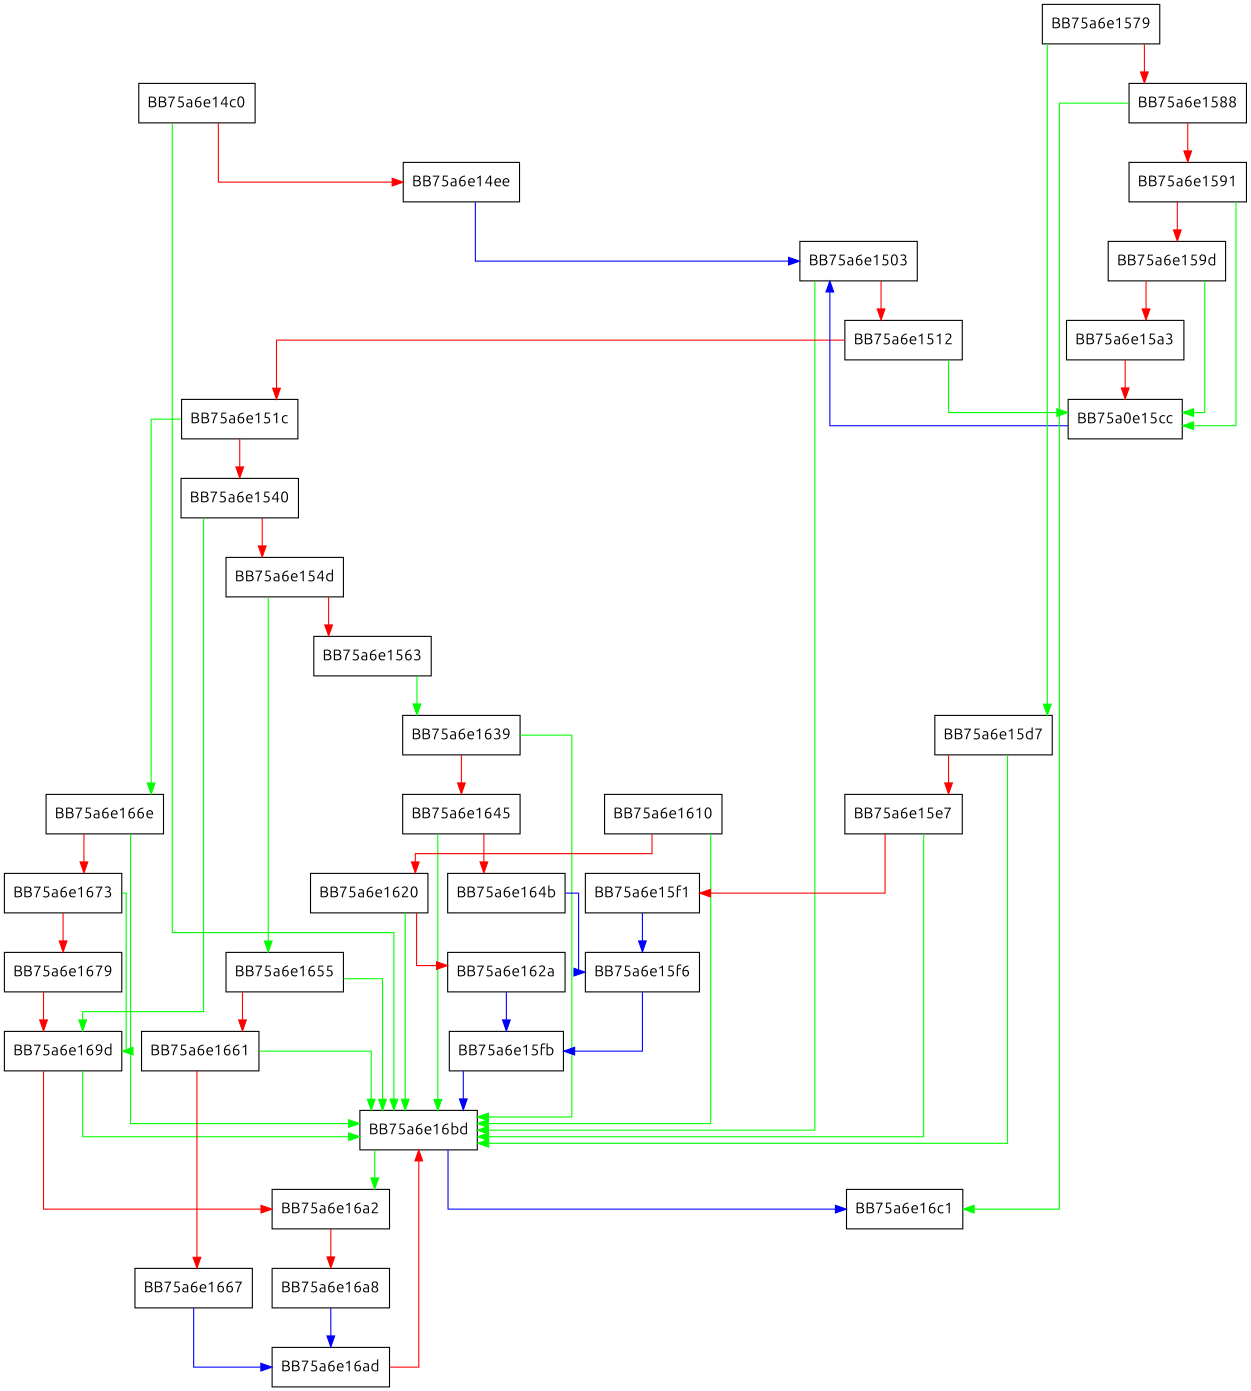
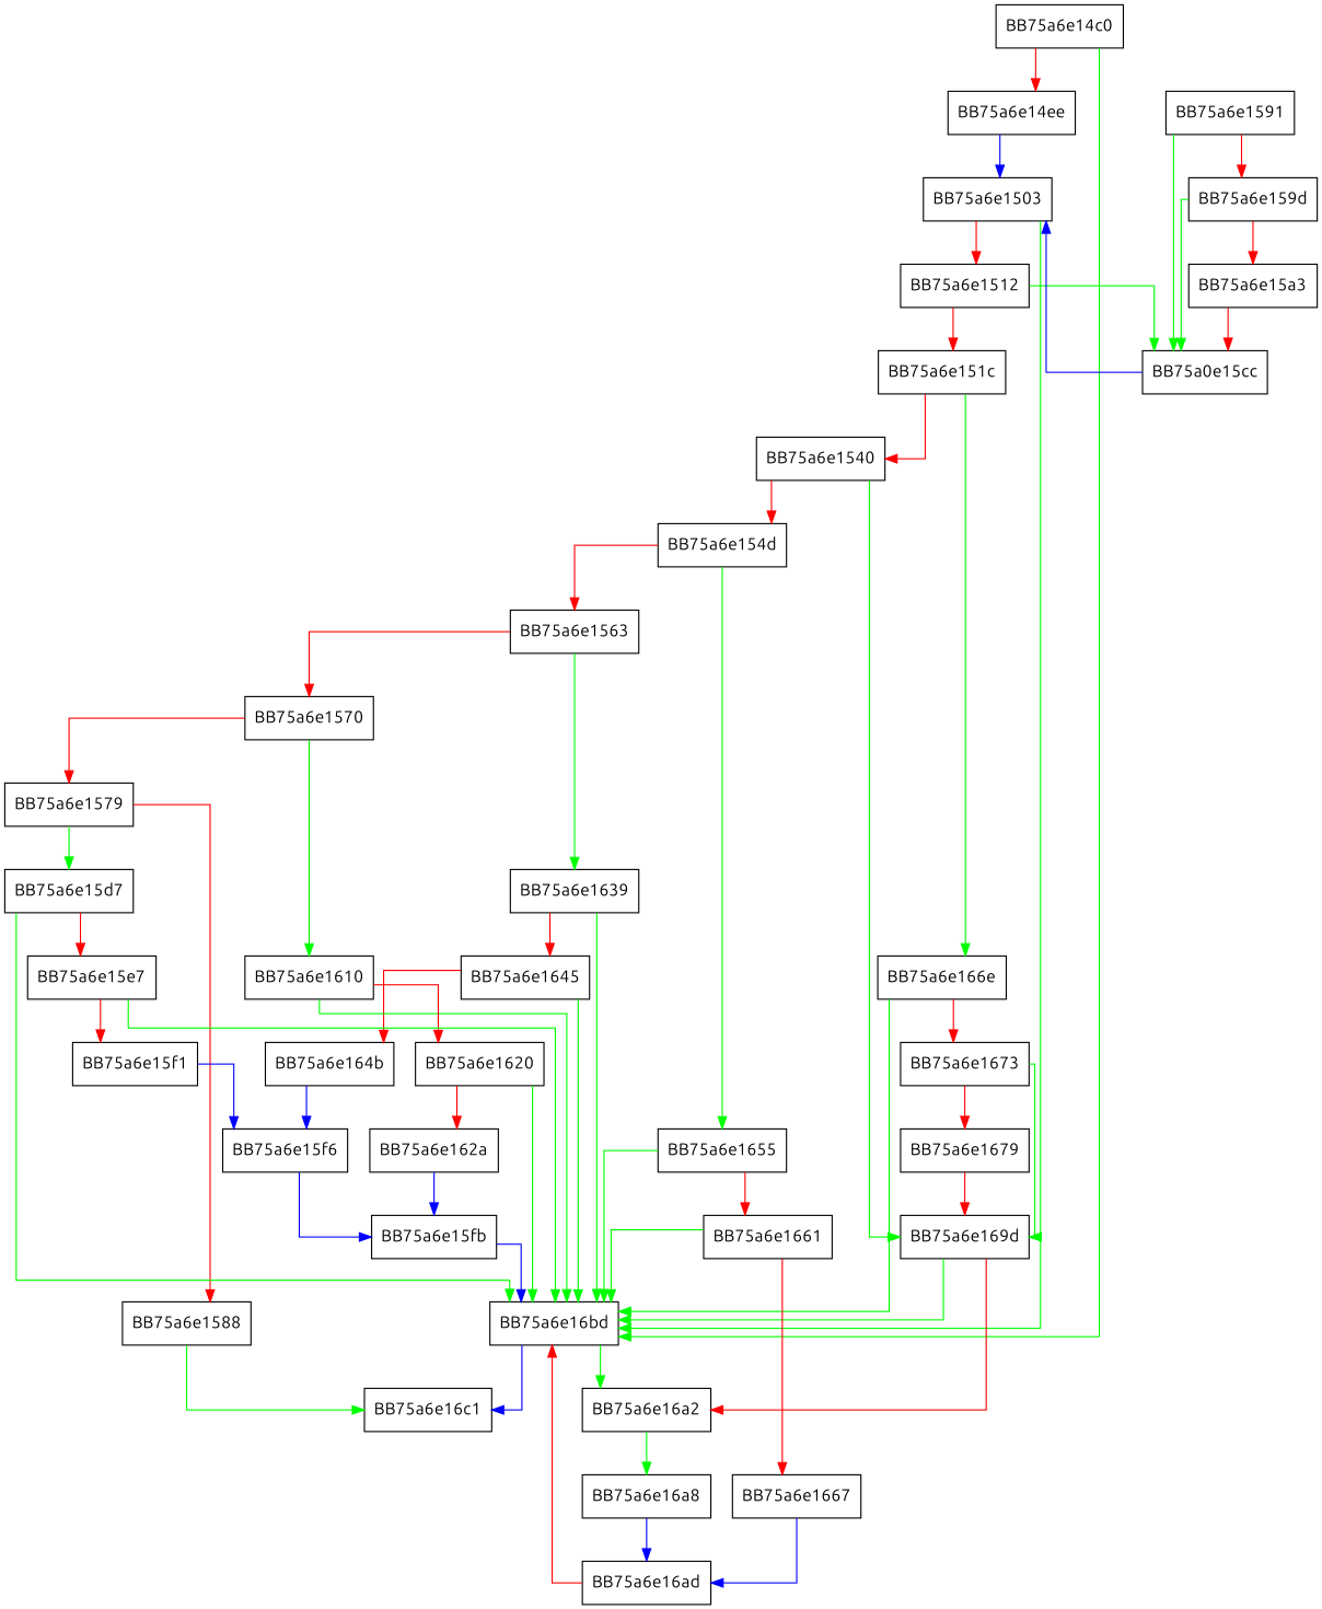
  digraph {
    fontname=Ubuntu
    splines=ortho
    node [fontname=Ubuntu shape=box]
    edge [color=red fontname=Ubuntu]
    BB75a6e14c0
    BB75a6e16bd
    BB75a6e14ee
    BB75a6e16c1
    BB75a6e16a2
    BB75a6e1503
    BB75a6e1512
    n8 [label=BB75a0e15cc]
    BB75a6e151c
    BB75a6e166e
    BB75a6e1540
    BB75a6e1673
    BB75a6e169d
    BB75a6e154d
    BB75a6e1679
    BB75a6e1655
    BB75a6e1563
    BB75a6e16a8
    BB75a6e1661
    BB75a6e1639
+   BB75a6e1570
    BB75a6e1667
    BB75a6e1645
    BB75a6e1610
    BB75a6e1579
    BB75a6e164b
    BB75a6e1620
    BB75a6e15d7
    BB75a6e1588
    BB75a6e162a
    BB75a6e15e7
    BB75a6e1591
    BB75a6e15f1
    BB75a6e159d
    BB75a6e15a3
    BB75a6e15f6
    BB75a6e15fb
    BB75a6e16ad
    BB75a6e14c0 -> BB75a6e16bd [color=green]
    BB75a6e14c0 -> BB75a6e14ee
    BB75a6e16bd -> BB75a6e16c1 [color=blue]
    BB75a6e16bd -> BB75a6e16a2 [color=green]
    BB75a6e14ee -> BB75a6e1503 [color=blue]
-   BB75a6e16a2 -> BB75a6e16a8
+   BB75a6e16a2 -> BB75a6e16a8 [color=green]
    BB75a6e1503 -> BB75a6e16bd [color=green]
    BB75a6e1503 -> BB75a6e1512
    BB75a6e1512 -> n8 [color=green]
    BB75a6e1512 -> BB75a6e151c
    n8 -> BB75a6e1503 [color=blue]
    BB75a6e151c -> BB75a6e166e [color=green]
    BB75a6e151c -> BB75a6e1540
    BB75a6e166e -> BB75a6e16bd [color=green]
    BB75a6e166e -> BB75a6e1673
    BB75a6e1540 -> BB75a6e169d [color=green]
    BB75a6e1540 -> BB75a6e154d
    BB75a6e1673 -> BB75a6e169d [color=green]
    BB75a6e1673 -> BB75a6e1679
    BB75a6e169d -> BB75a6e16bd [color=green]
    BB75a6e169d -> BB75a6e16a2
    BB75a6e154d -> BB75a6e1655 [color=green]
    BB75a6e154d -> BB75a6e1563
    BB75a6e1679 -> BB75a6e169d
    BB75a6e1655 -> BB75a6e16bd [color=green]
    BB75a6e1655 -> BB75a6e1661
    BB75a6e1563 -> BB75a6e1639 [color=green]
+   BB75a6e1563 -> BB75a6e1570
    BB75a6e16a8 -> BB75a6e16ad [color=blue]
    BB75a6e1661 -> BB75a6e16bd [color=green]
    BB75a6e1661 -> BB75a6e1667
    BB75a6e1639 -> BB75a6e16bd [color=green]
    BB75a6e1639 -> BB75a6e1645
+   BB75a6e1570 -> BB75a6e1610 [color=green]
+   BB75a6e1570 -> BB75a6e1579
    BB75a6e1667 -> BB75a6e16ad [color=blue]
    BB75a6e1645 -> BB75a6e16bd [color=green]
    BB75a6e1645 -> BB75a6e164b
    BB75a6e1610 -> BB75a6e16bd [color=green]
    BB75a6e1610 -> BB75a6e1620
    BB75a6e1579 -> BB75a6e15d7 [color=green]
    BB75a6e1579 -> BB75a6e1588
    BB75a6e164b -> BB75a6e15f6 [color=blue]
    BB75a6e1620 -> BB75a6e16bd [color=green]
    BB75a6e1620 -> BB75a6e162a
    BB75a6e15d7 -> BB75a6e16bd [color=green]
    BB75a6e15d7 -> BB75a6e15e7
    BB75a6e1588 -> BB75a6e16c1 [color=green]
-   BB75a6e1588 -> BB75a6e1591
    BB75a6e162a -> BB75a6e15fb [color=blue]
    BB75a6e15e7 -> BB75a6e16bd [color=green]
    BB75a6e15e7 -> BB75a6e15f1
    BB75a6e1591 -> n8 [color=green]
    BB75a6e1591 -> BB75a6e159d
    BB75a6e15f1 -> BB75a6e15f6 [color=blue]
    BB75a6e159d -> n8 [color=green]
    BB75a6e159d -> BB75a6e15a3
    BB75a6e15a3 -> n8
    BB75a6e15f6 -> BB75a6e15fb [color=blue]
    BB75a6e15fb -> BB75a6e16bd [color=blue]
    BB75a6e16ad -> BB75a6e16bd
  }
